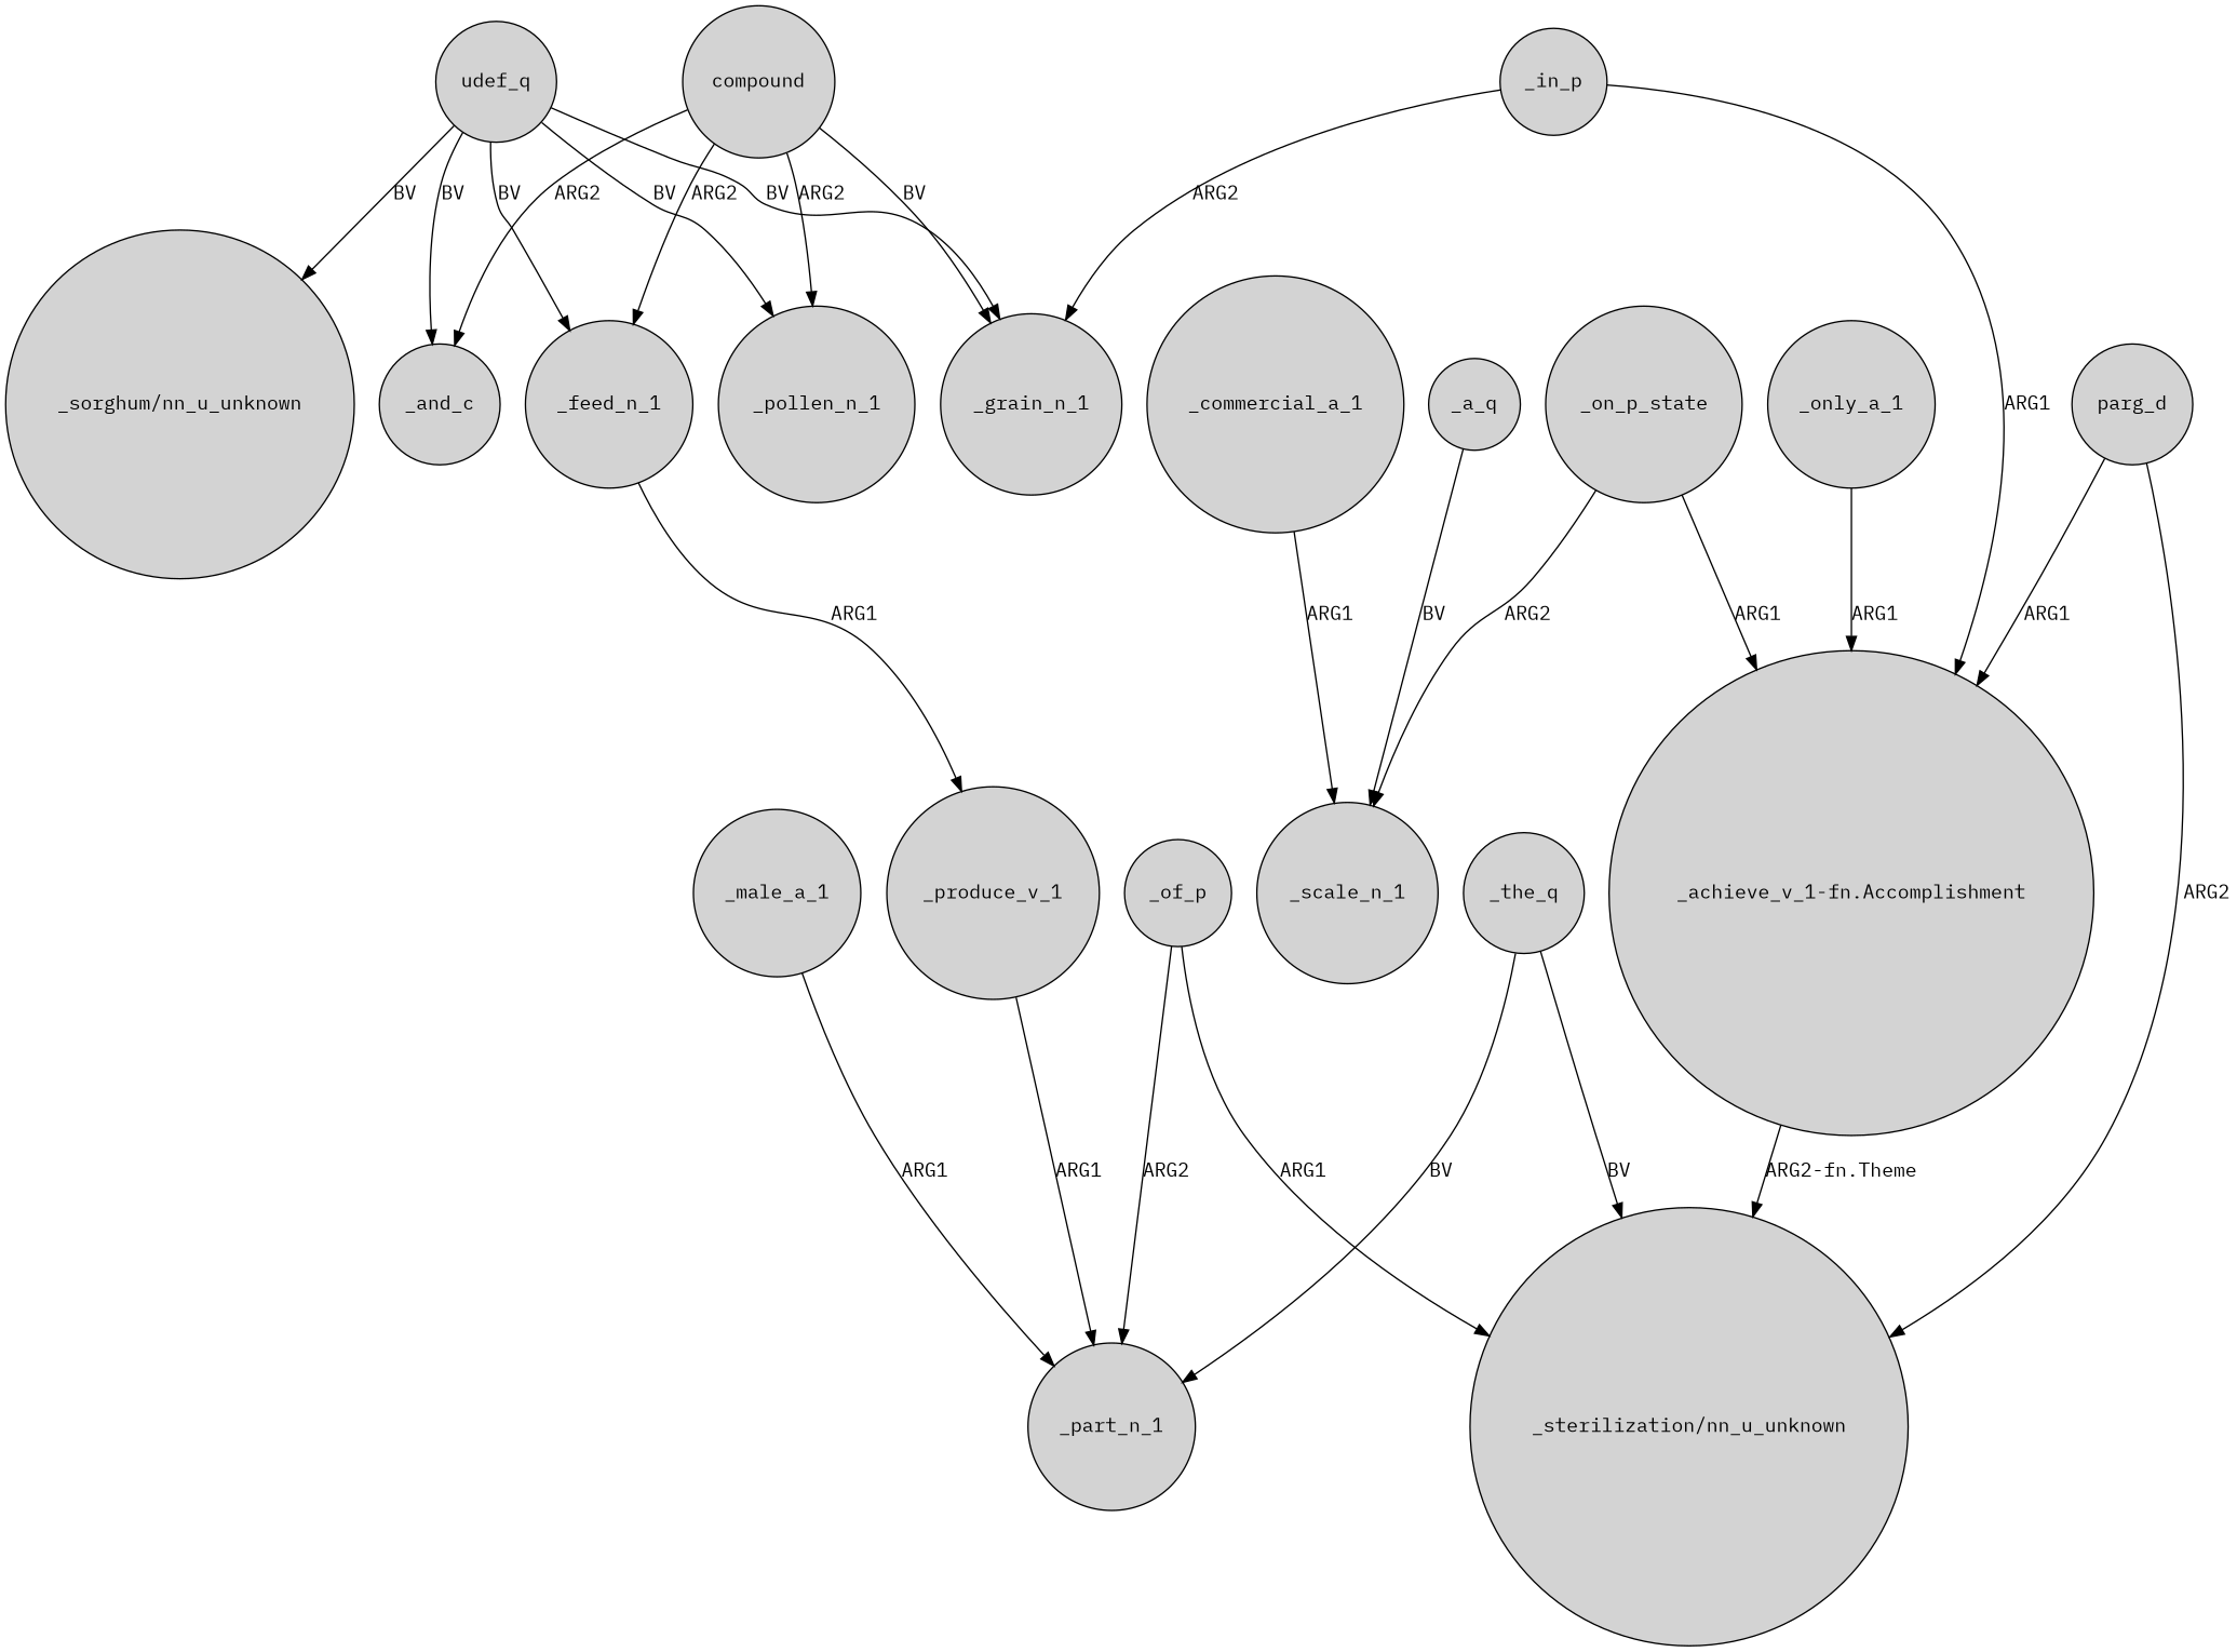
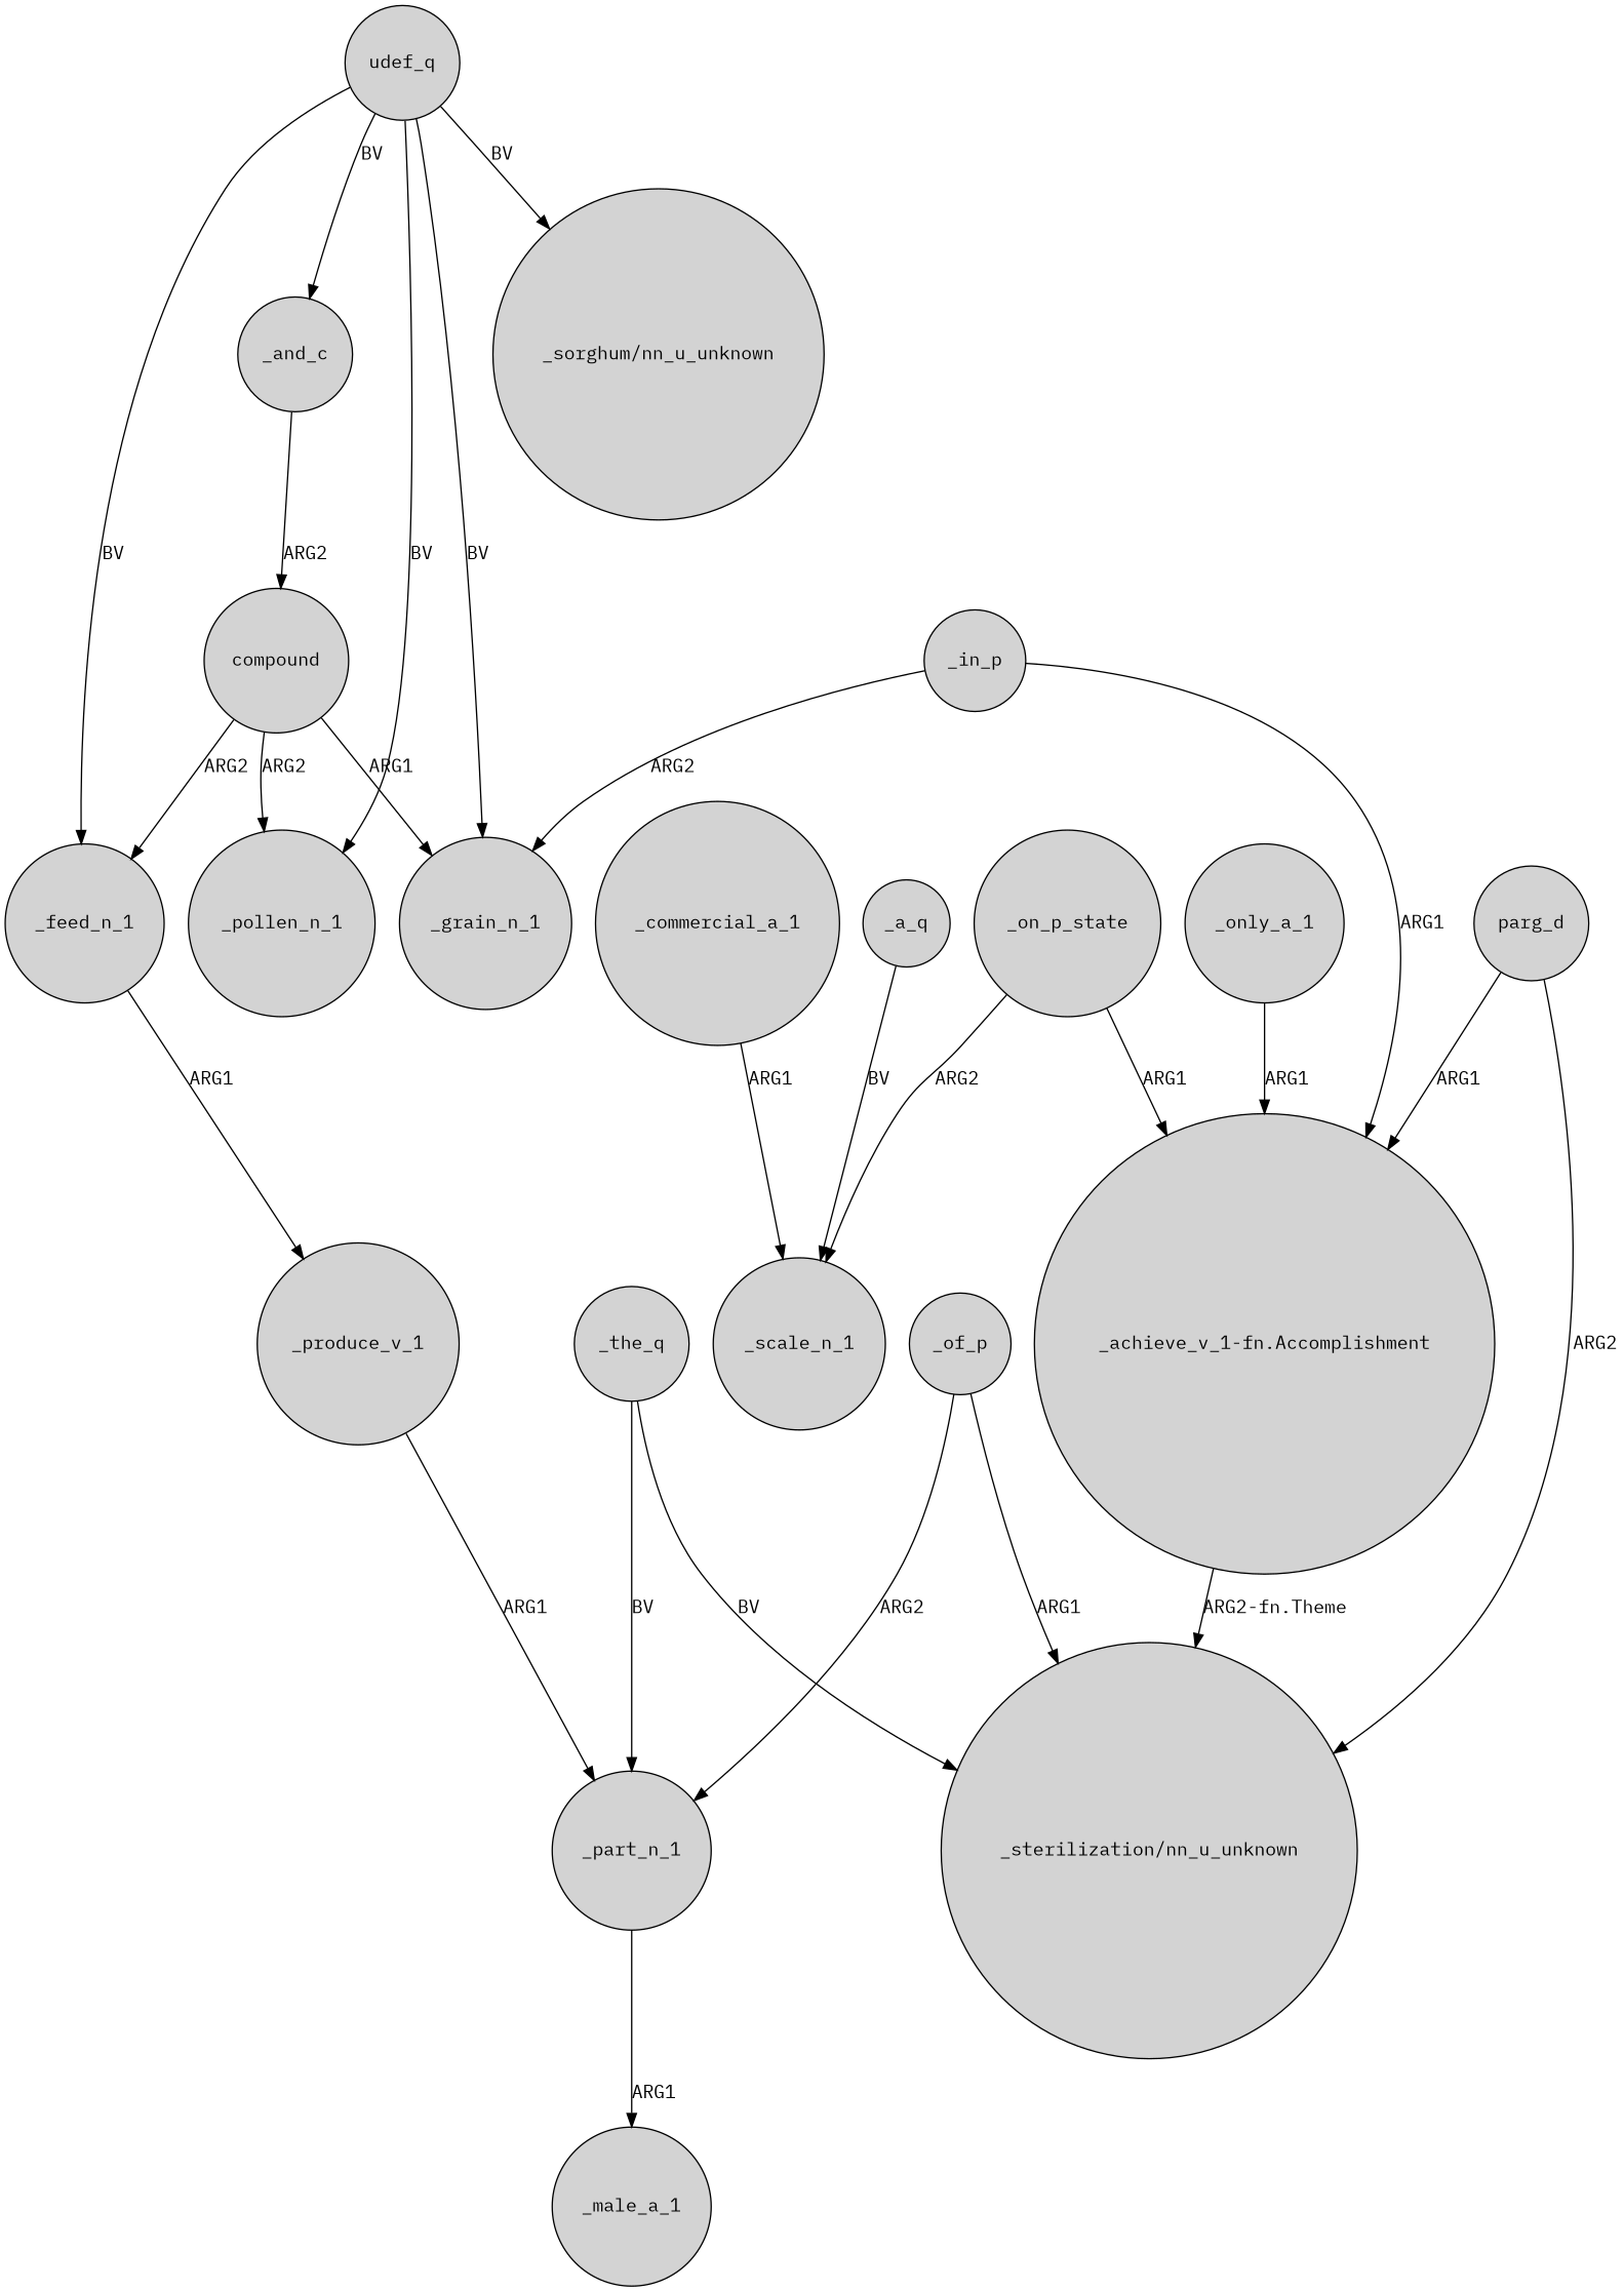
  digraph {
    fontname="IBM Plex Mono"
    node [fontname="IBM Plex Mono" shape=circle style=filled]
    edge [fontname="IBM Plex Mono"]
    udef_q
    _feed_n_1
    _grain_n_1
    _pollen_n_1
    _and_c
    "_sorghum/nn_u_unknown"
    _produce_v_1
    _in_p
    "_achieve_v_1-fn.Accomplishment"
    "_sterilization/nn_u_unknown"
    _male_a_1
    _part_n_1
    _of_p
    _the_q
    _on_p_state
    _scale_n_1
    compound
    _commercial_a_1
    _only_a_1
    _a_q
    parg_d
    udef_q -> _feed_n_1 [label=BV]
    udef_q -> _grain_n_1 [label=BV]
    udef_q -> _pollen_n_1 [label=BV]
    udef_q -> _and_c [label=BV]
    udef_q -> "_sorghum/nn_u_unknown" [label=BV]
    _feed_n_1 -> _produce_v_1 [label=ARG1]
    _produce_v_1 -> _part_n_1 [label=ARG1]
    _in_p -> _grain_n_1 [label=ARG2]
    _in_p -> "_achieve_v_1-fn.Accomplishment" [label=ARG1]
    "_achieve_v_1-fn.Accomplishment" -> "_sterilization/nn_u_unknown" [label="ARG2-fn.Theme"]
-   _male_a_1 -> _part_n_1 [label=ARG1]
+   _part_n_1 -> _male_a_1 [label=ARG1]
    _of_p -> "_sterilization/nn_u_unknown" [label=ARG1]
    _of_p -> _part_n_1 [label=ARG2]
    _the_q -> "_sterilization/nn_u_unknown" [label=BV]
    _the_q -> _part_n_1 [label=BV]
    _on_p_state -> "_achieve_v_1-fn.Accomplishment" [label=ARG1]
    _on_p_state -> _scale_n_1 [label=ARG2]
    compound -> _feed_n_1 [label=ARG2]
-   compound -> _grain_n_1 [label=BV]
+   compound -> _grain_n_1 [label=ARG1]
    compound -> _pollen_n_1 [label=ARG2]
-   compound -> _and_c [label=ARG2]
+   _and_c -> compound [label=ARG2]
    _commercial_a_1 -> _scale_n_1 [label=ARG1]
    _only_a_1 -> "_achieve_v_1-fn.Accomplishment" [label=ARG1]
    _a_q -> _scale_n_1 [label=BV]
    parg_d -> "_achieve_v_1-fn.Accomplishment" [label=ARG1]
    parg_d -> "_sterilization/nn_u_unknown" [label=ARG2]
  }
